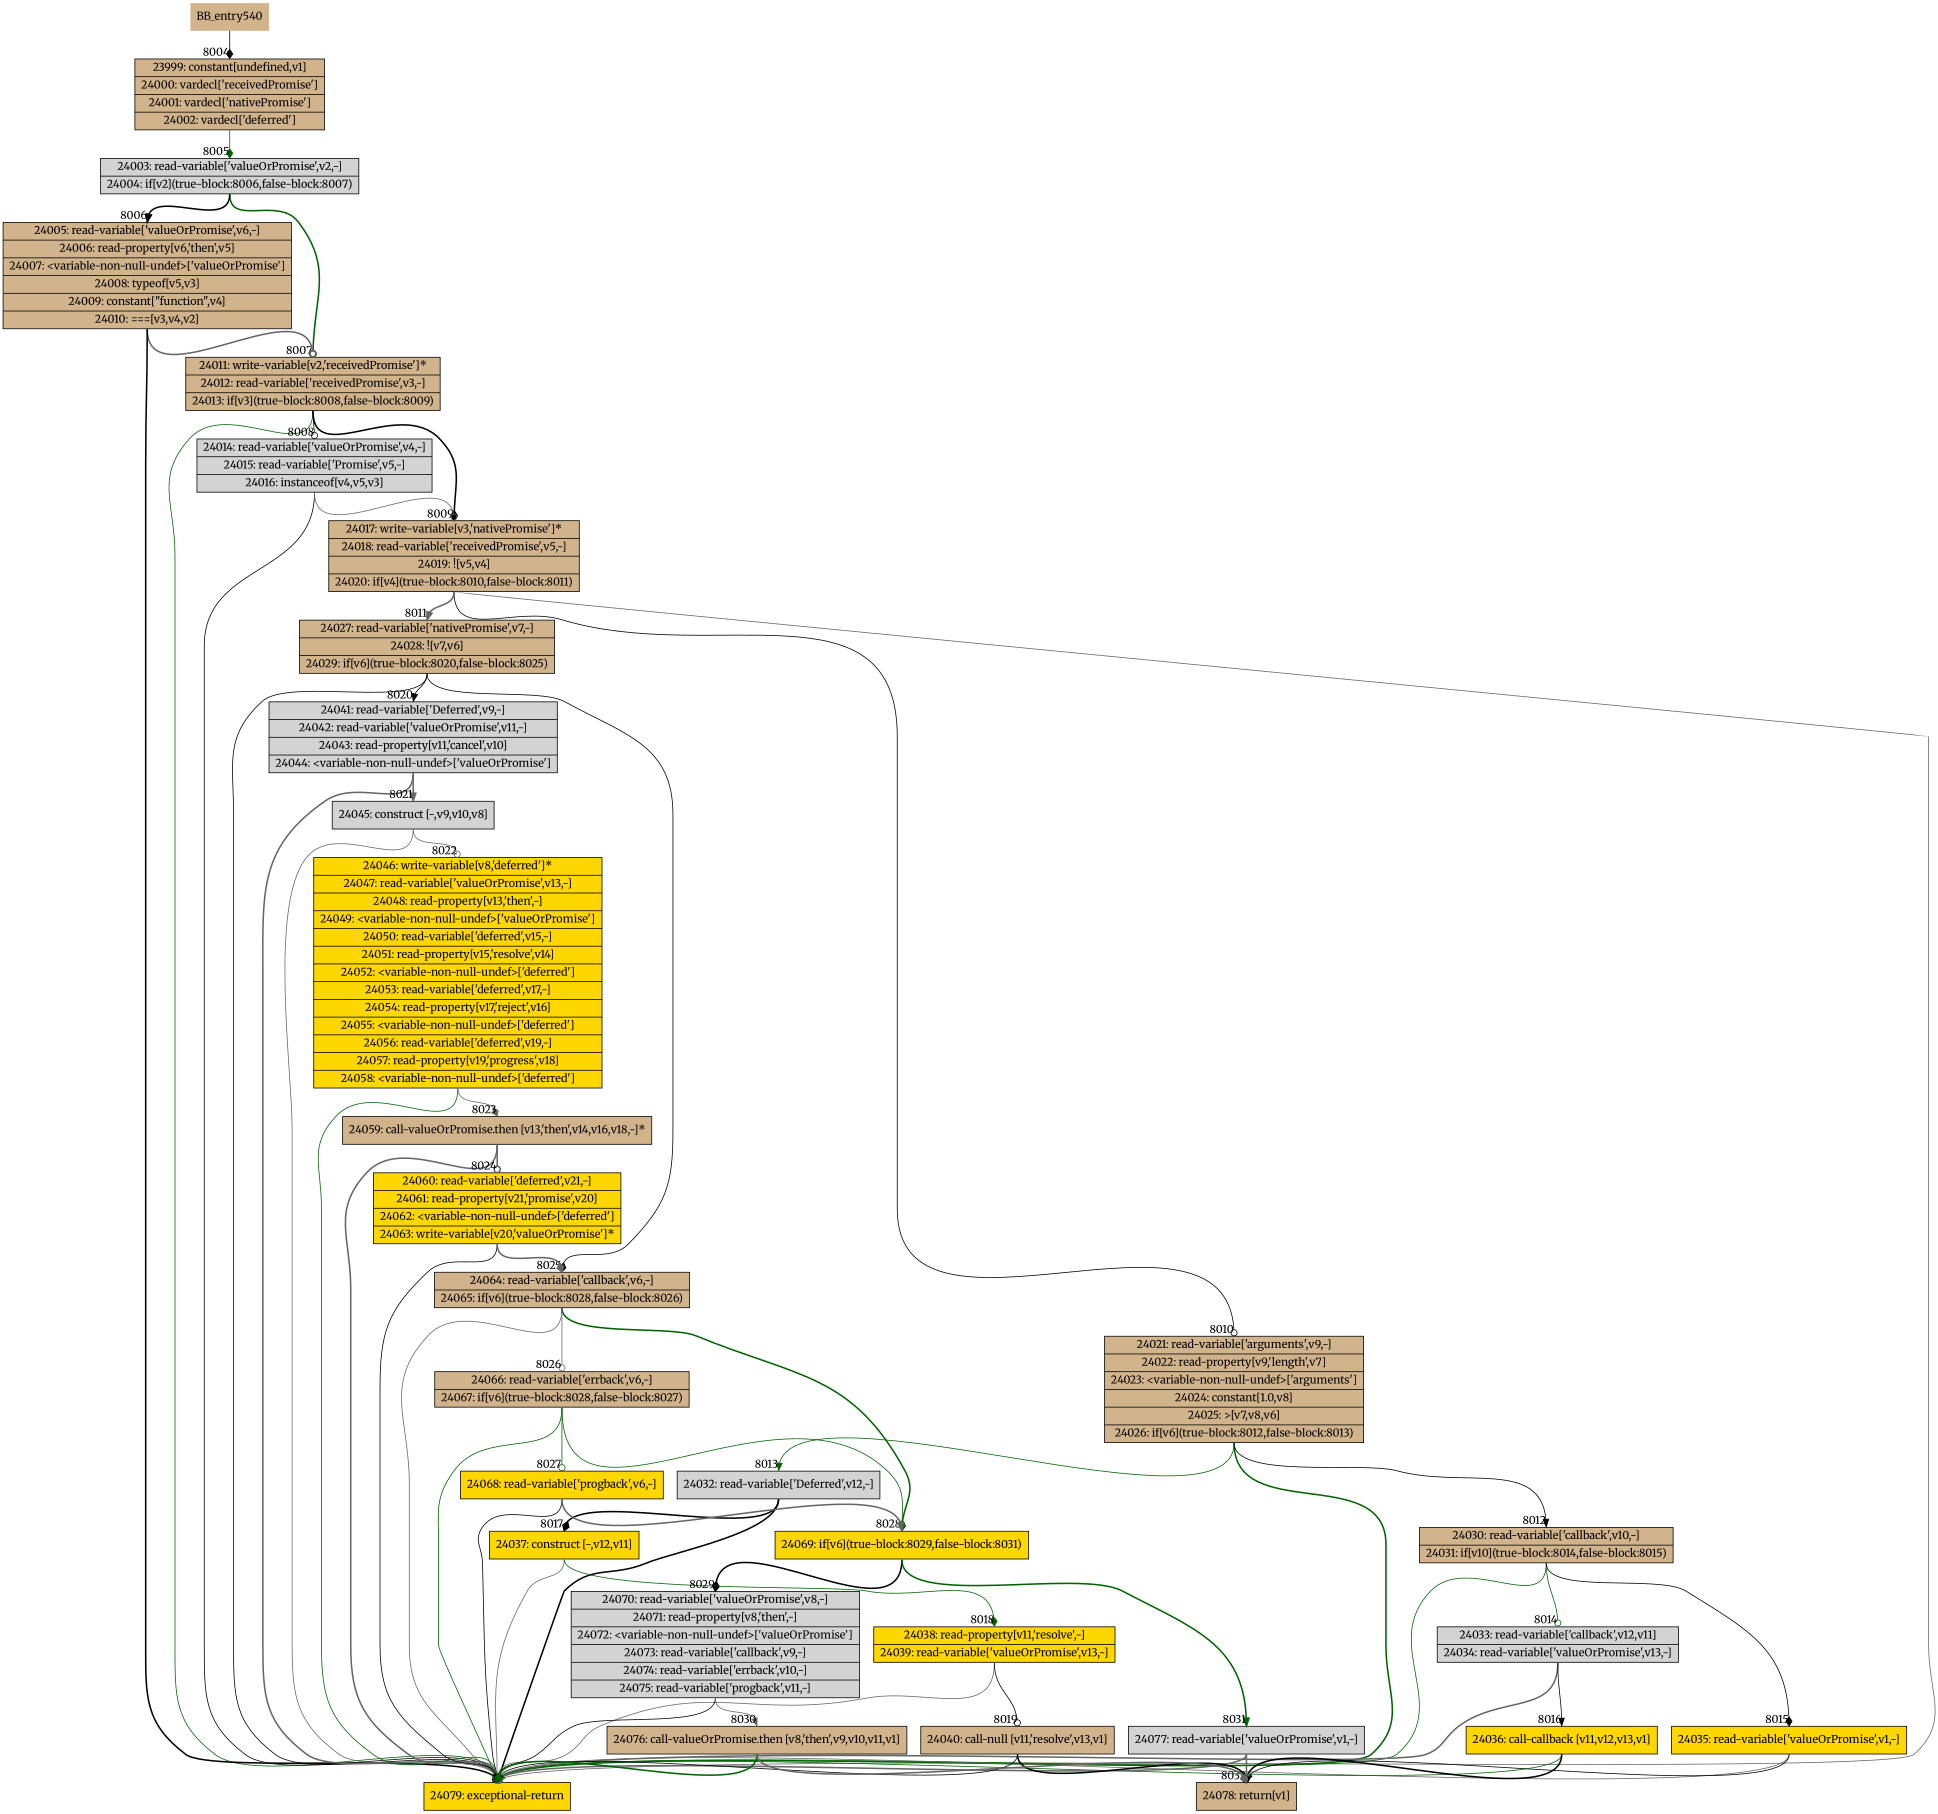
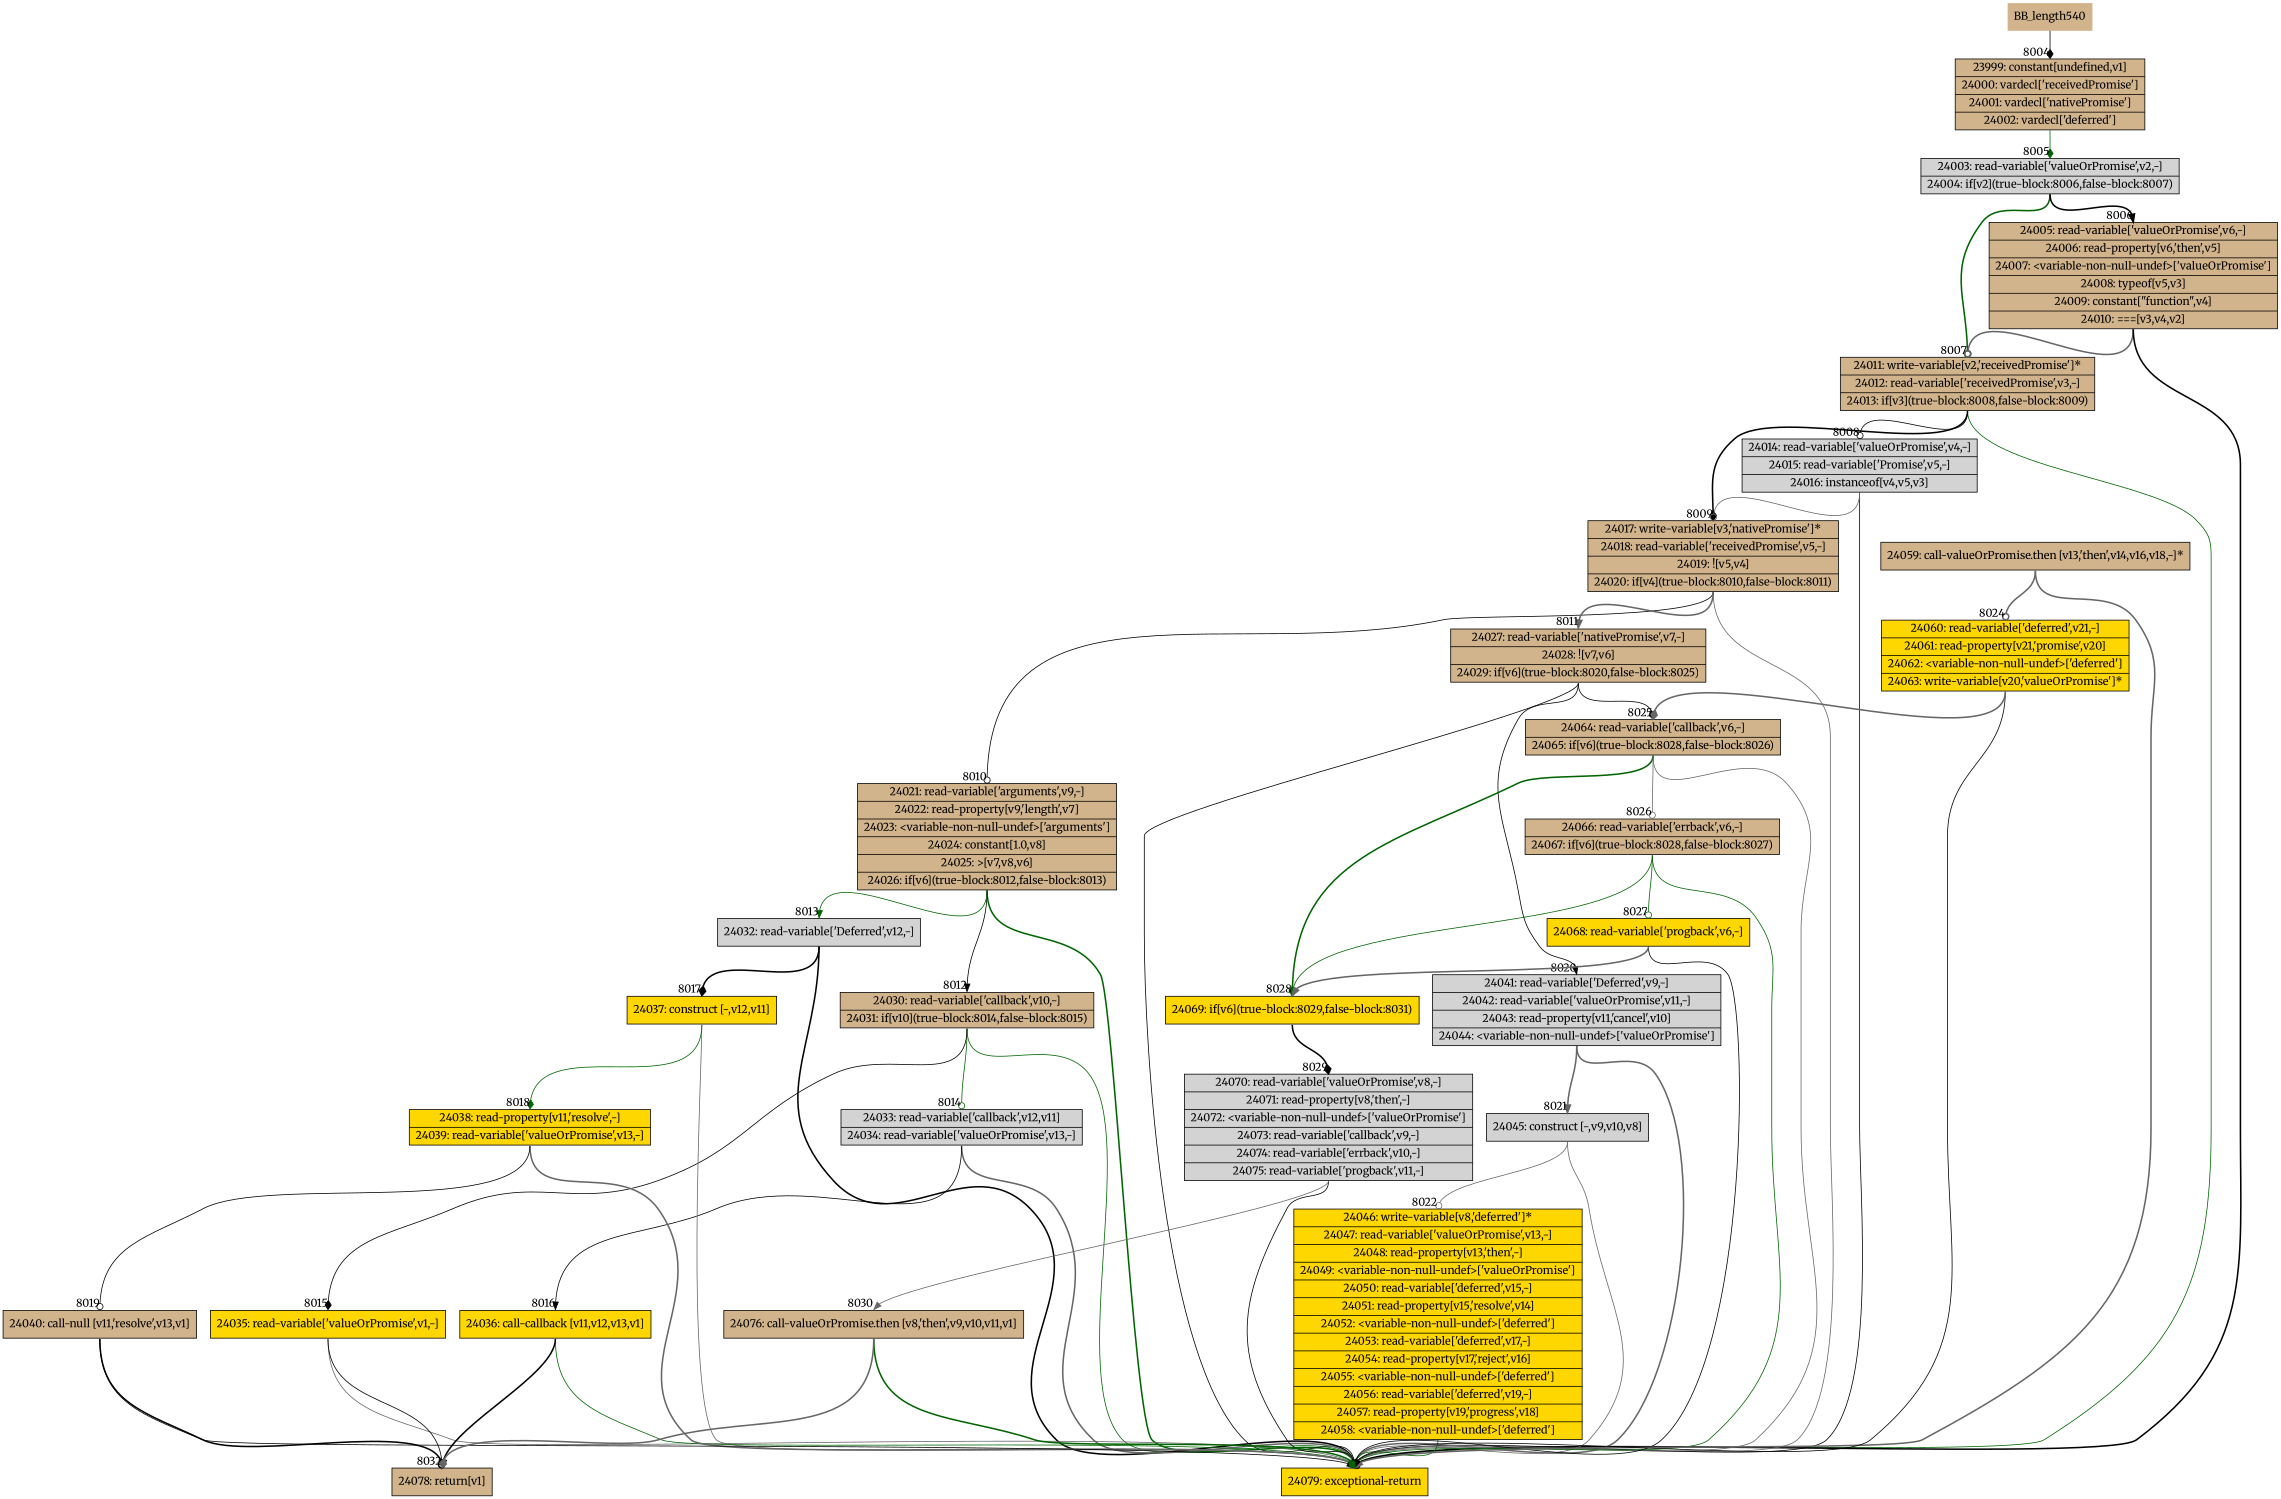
  digraph {
    fontname=Merriweather
    rankdir=TD
    node [fillcolor=tan fontname=Merriweather shape=record style=filled]
    edge [arrowhead=odot color=black fontname=Merriweather headport=n style=solid tailport=s]
-   BB_entry540 [shape=none]
+   BB_entry540 [shape=none label=BB_length540]
    n2 [label="{23999: constant[undefined,v1]|24000: vardecl['receivedPromise']|24001: vardecl['nativePromise']|24002: vardecl['deferred']}"]
    n3 [fillcolor=lightgrey label="{24003: read-variable['valueOrPromise',v2,-]|24004: if[v2](true-block:8006,false-block:8007)}"]
    n4 [label="{24011: write-variable[v2,'receivedPromise']*|24012: read-variable['receivedPromise',v3,-]|24013: if[v3](true-block:8008,false-block:8009)}"]
    n5 [label="{24005: read-variable['valueOrPromise',v6,-]|24006: read-property[v6,'then',v5]|24007: \<variable-non-null-undef\>['valueOrPromise']|24008: typeof[v5,v3]|24009: constant[\"function\",v4]|24010: ===[v3,v4,v2]}"]
    n6 [fillcolor=gold label="{24079: exceptional-return}"]
    n7 [label="{24017: write-variable[v3,'nativePromise']*|24018: read-variable['receivedPromise',v5,-]|24019: ![v5,v4]|24020: if[v4](true-block:8010,false-block:8011)}"]
    n8 [fillcolor=lightgrey label="{24014: read-variable['valueOrPromise',v4,-]|24015: read-variable['Promise',v5,-]|24016: instanceof[v4,v5,v3]}"]
    n9 [label="{24021: read-variable['arguments',v9,-]|24022: read-property[v9,'length',v7]|24023: \<variable-non-null-undef\>['arguments']|24024: constant[1.0,v8]|24025: \>[v7,v8,v6]|24026: if[v6](true-block:8012,false-block:8013)}"]
    n10 [label="{24027: read-variable['nativePromise',v7,-]|24028: ![v7,v6]|24029: if[v6](true-block:8020,false-block:8025)}"]
    n11 [label="{24030: read-variable['callback',v10,-]|24031: if[v10](true-block:8014,false-block:8015)}"]
    n12 [fillcolor=lightgrey label="{24032: read-variable['Deferred',v12,-]}"]
    n13 [fillcolor=lightgrey label="{24041: read-variable['Deferred',v9,-]|24042: read-variable['valueOrPromise',v11,-]|24043: read-property[v11,'cancel',v10]|24044: \<variable-non-null-undef\>['valueOrPromise']}"]
    n14 [label="{24064: read-variable['callback',v6,-]|24065: if[v6](true-block:8028,false-block:8026)}"]
    n15 [fillcolor=lightgrey label="{24033: read-variable['callback',v12,v11]|24034: read-variable['valueOrPromise',v13,-]}"]
    n16 [fillcolor=gold label="{24035: read-variable['valueOrPromise',v1,-]}"]
    n17 [fillcolor=gold label="{24037: construct [-,v12,v11]}"]
    n18 [fillcolor=lightgrey label="{24045: construct [-,v9,v10,v8]}"]
    n19 [fillcolor=gold label="{24069: if[v6](true-block:8029,false-block:8031)}"]
    n20 [label="{24066: read-variable['errback',v6,-]|24067: if[v6](true-block:8028,false-block:8027)}"]
    n21 [fillcolor=gold label="{24036: call-callback [v11,v12,v13,v1]}"]
    n22 [label="{24078: return[v1]}"]
    n23 [fillcolor=gold label="{24038: read-property[v11,'resolve',-]|24039: read-variable['valueOrPromise',v13,-]}"]
    n24 [fillcolor=gold label="{24046: write-variable[v8,'deferred']*|24047: read-variable['valueOrPromise',v13,-]|24048: read-property[v13,'then',-]|24049: \<variable-non-null-undef\>['valueOrPromise']|24050: read-variable['deferred',v15,-]|24051: read-property[v15,'resolve',v14]|24052: \<variable-non-null-undef\>['deferred']|24053: read-variable['deferred',v17,-]|24054: read-property[v17,'reject',v16]|24055: \<variable-non-null-undef\>['deferred']|24056: read-variable['deferred',v19,-]|24057: read-property[v19,'progress',v18]|24058: \<variable-non-null-undef\>['deferred']}"]
    n25 [fillcolor=lightgrey label="{24070: read-variable['valueOrPromise',v8,-]|24071: read-property[v8,'then',-]|24072: \<variable-non-null-undef\>['valueOrPromise']|24073: read-variable['callback',v9,-]|24074: read-variable['errback',v10,-]|24075: read-variable['progback',v11,-]}"]
-   n26 [fillcolor=lightgrey label="{24077: read-variable['valueOrPromise',v1,-]}"]
    n27 [fillcolor=gold label="{24068: read-variable['progback',v6,-]}"]
    n28 [label="{24040: call-null [v11,'resolve',v13,v1]}"]
    n29 [label="{24059: call-valueOrPromise.then [v13,'then',v14,v16,v18,-]*}"]
    n30 [fillcolor=gold label="{24060: read-variable['deferred',v21,-]|24061: read-property[v21,'promise',v20]|24062: \<variable-non-null-undef\>['deferred']|24063: write-variable[v20,'valueOrPromise']*}"]
    n31 [label="{24076: call-valueOrPromise.then [v8,'then',v9,v10,v11,v1]}"]
    BB_entry540 -> n2 [arrowhead=diamond headlabel="    8004"]
    n2 -> n3 [arrowhead=diamond color=darkgreen headlabel="      8005"]
    n3 -> n4 [color=darkgreen headlabel="      8007" style=bold]
    n3 -> n5 [arrowhead=normal headlabel="      8006" style=bold]
    n4 -> n6 [arrowhead=normal color=darkgreen]
    n4 -> n7 [arrowhead=diamond headlabel="      8009" style=bold]
    n4 -> n8 [headlabel="      8008"]
    n5 -> n4 [color=gray40 style=bold]
    n5 -> n6 [style=bold]
    n7 -> n6 [color=gray40]
    n7 -> n9 [headlabel="      8010"]
    n7 -> n10 [arrowhead=normal color=gray40 headlabel="      8011" style=bold]
    n8 -> n6
    n8 -> n7 [color=gray40]
    n9 -> n6 [arrowhead=normal color=darkgreen style=bold]
    n9 -> n11 [arrowhead=normal headlabel="      8012"]
    n9 -> n12 [arrowhead=normal color=darkgreen headlabel="      8013"]
    n10 -> n6
    n10 -> n13 [arrowhead=normal headlabel="      8020"]
    n10 -> n14 [arrowhead=diamond headlabel="      8025"]
    n11 -> n6 [arrowhead=normal color=darkgreen]
    n11 -> n15 [color=darkgreen headlabel="      8014"]
    n11 -> n16 [arrowhead=diamond headlabel="      8015"]
    n12 -> n6 [style=bold]
    n12 -> n17 [arrowhead=diamond headlabel="      8017" style=bold]
    n13 -> n6 [color=gray40 style=bold]
    n13 -> n18 [arrowhead=normal color=gray40 headlabel="      8021" style=bold]
    n14 -> n6 [color=gray40]
    n14 -> n19 [arrowhead=diamond color=darkgreen headlabel="      8028" style=bold]
    n14 -> n20 [color=gray40 headlabel="      8026"]
    n15 -> n6 [color=gray40 style=bold]
    n15 -> n21 [arrowhead=normal headlabel="      8016"]
    n16 -> n6 [color=gray40]
    n16 -> n22 [arrowhead=normal headlabel="      8032"]
    n17 -> n6 [arrowhead=diamond color=gray40]
    n17 -> n23 [arrowhead=diamond color=darkgreen headlabel="      8018"]
    n18 -> n6 [arrowhead=normal color=gray40]
    n18 -> n24 [color=gray40 headlabel="      8022"]
    n19 -> n25 [arrowhead=diamond headlabel="      8029" style=bold]
-   n19 -> n26 [arrowhead=normal color=darkgreen headlabel="      8031" style=bold]
    n20 -> n6 [arrowhead=normal color=darkgreen]
    n20 -> n19 [arrowhead=normal color=darkgreen]
    n20 -> n27 [color=darkgreen headlabel="      8027"]
    n21 -> n6 [color=darkgreen]
    n21 -> n22 [arrowhead=normal style=bold]
-   n23 -> n6 [color=gray40]
+   n23 -> n6 [color=gray40 style=bold]
    n23 -> n28 [headlabel="      8019"]
    n24 -> n6 [arrowhead=diamond color=darkgreen]
-   n24 -> n29 [arrowhead=diamond color=gray40 headlabel="      8023"]
    n25 -> n6 [arrowhead=diamond]
    n25 -> n31 [arrowhead=normal color=gray40 headlabel="      8030"]
-   n26 -> n6 [color=gray40 style=bold]
-   n26 -> n22 [arrowhead=normal color=gray40 style=bold]
    n27 -> n6
    n27 -> n19 [arrowhead=normal color=gray40 style=bold]
    n28 -> n6 [arrowhead=normal]
    n28 -> n22 [style=bold]
    n29 -> n6 [arrowhead=normal color=gray40 style=bold]
    n29 -> n30 [color=gray40 headlabel="      8024" style=bold]
    n30 -> n6 [arrowhead=normal]
    n30 -> n14 [arrowhead=diamond color=gray40 style=bold]
    n31 -> n6 [arrowhead=diamond color=darkgreen style=bold]
    n31 -> n22 [arrowhead=diamond color=gray40 style=bold]
  }
